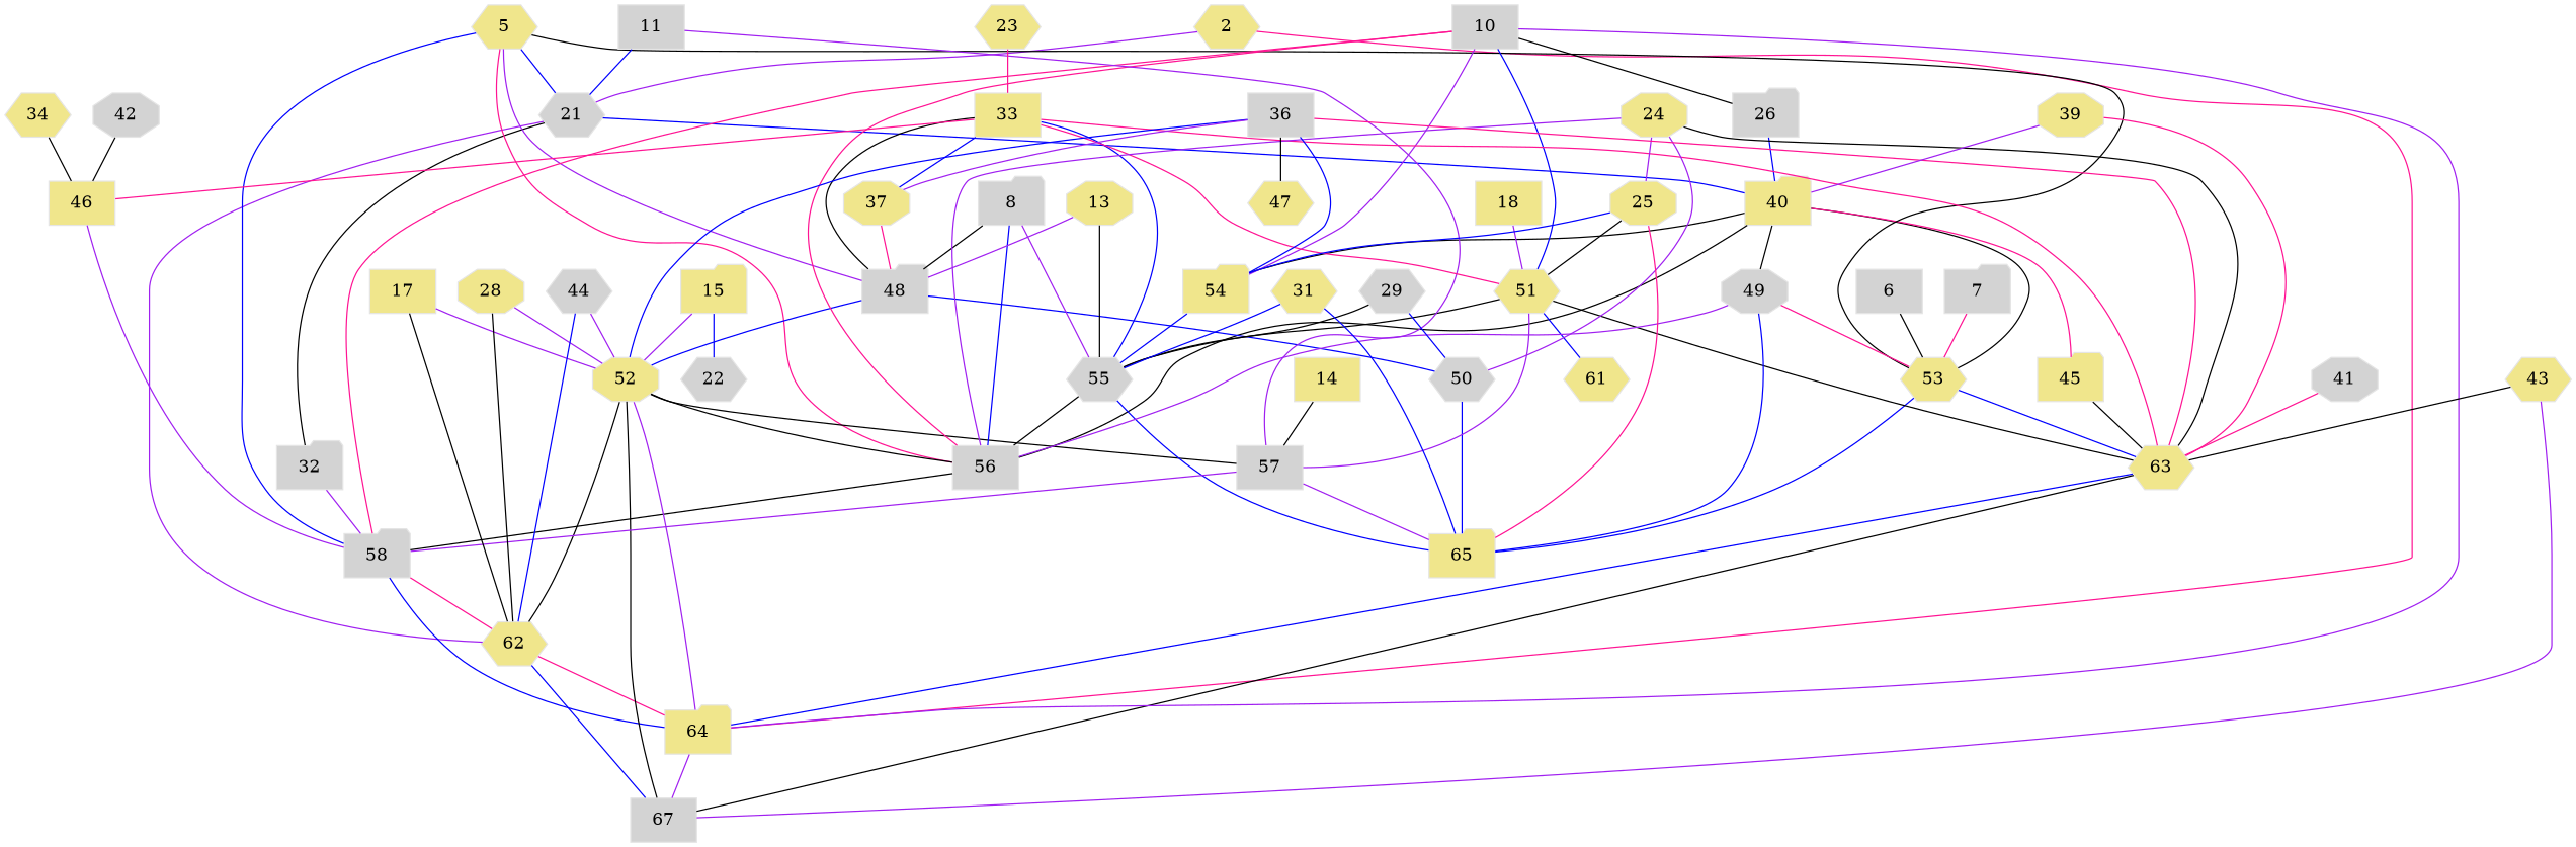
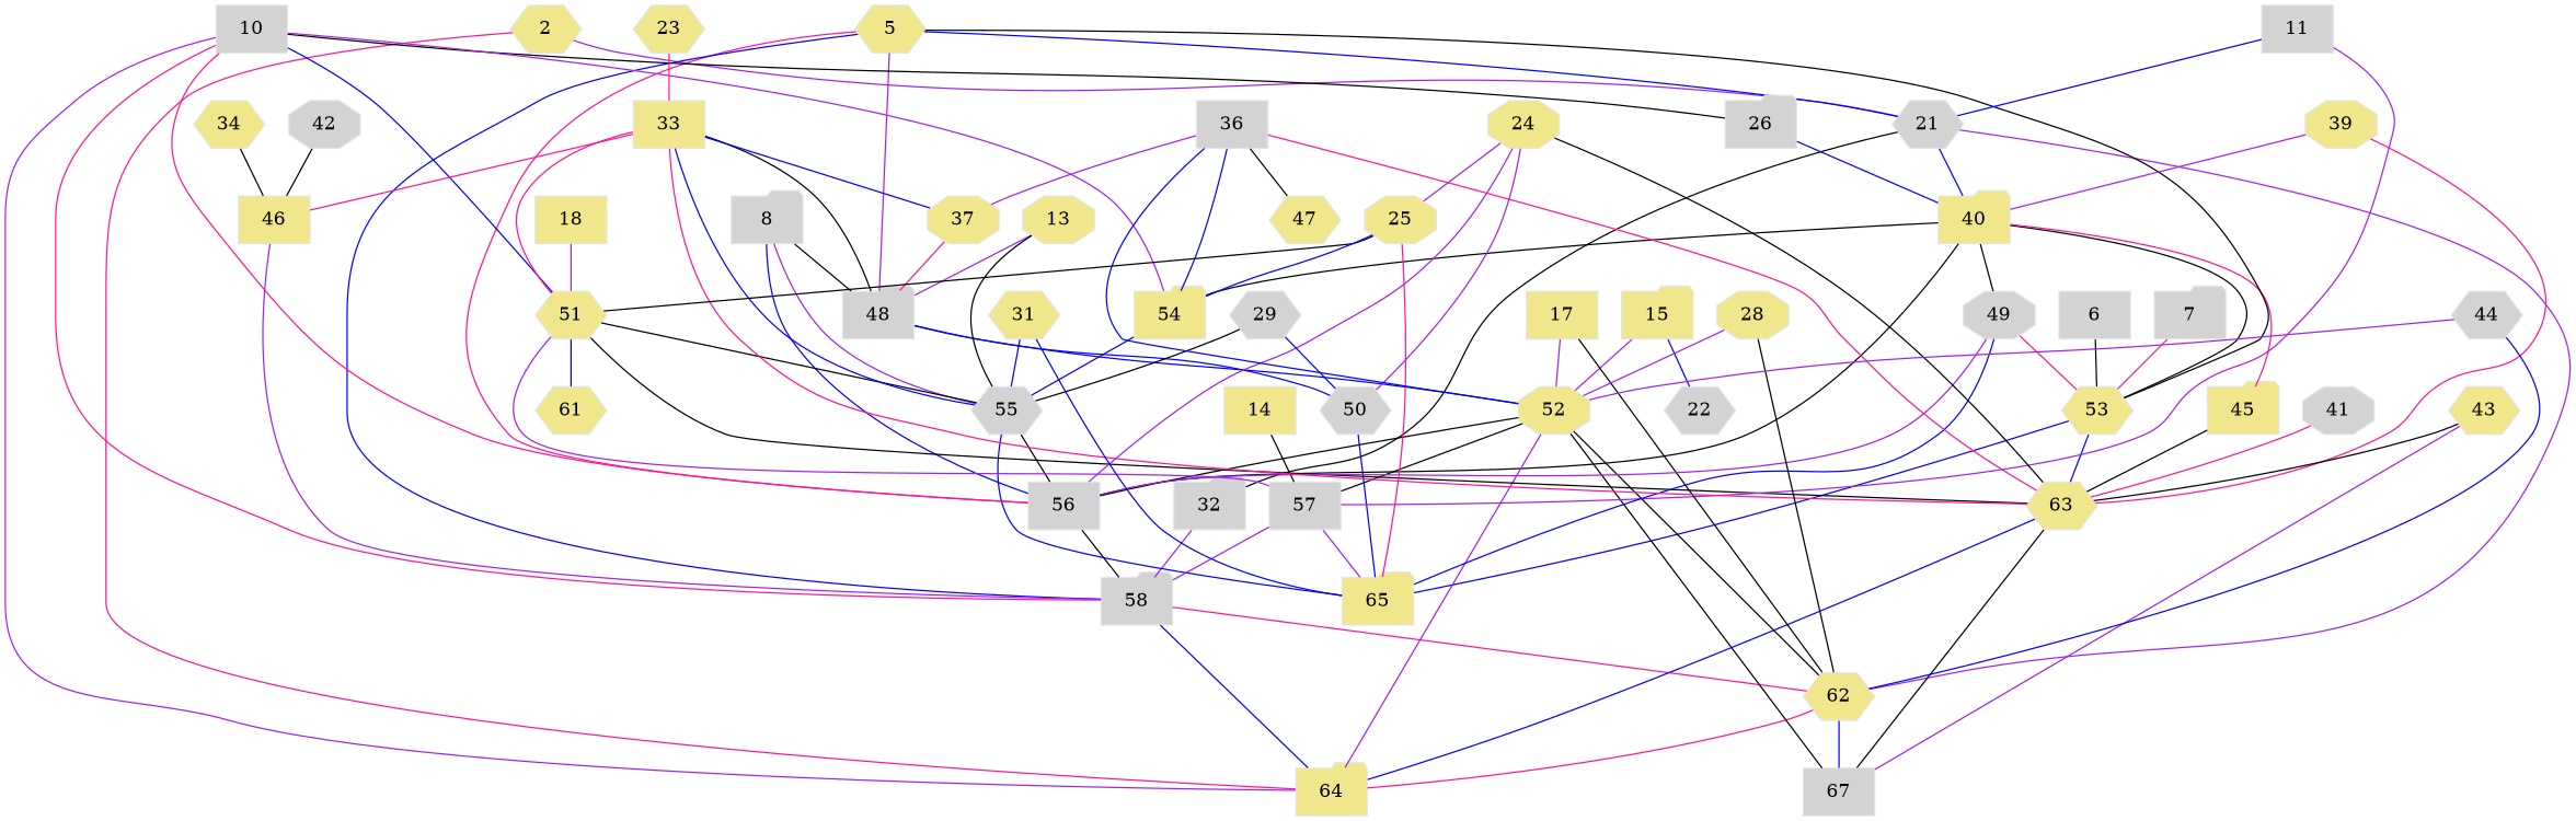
  graph {
    node [color=gray90 fillcolor=khaki shape=hexagon style=filled]
    edge [color=black weight=1.0]
    21 [fillcolor=lightgrey]
    2
    64 [shape=folder]
    62
    32 [fillcolor=lightgrey shape=folder]
    40 [shape=folder]
    67 [fillcolor=lightgrey shape=box]
    5
    48 [fillcolor=lightgrey shape=folder]
    53
    56 [fillcolor=lightgrey shape=box]
    58 [fillcolor=lightgrey shape=folder]
    52 [shape=octagon]
    50 [fillcolor=lightgrey]
    63
    65 [shape=folder]
    6 [fillcolor=lightgrey shape=box]
    7 [fillcolor=lightgrey shape=folder]
    8 [fillcolor=lightgrey shape=folder]
    55 [fillcolor=lightgrey]
    10 [fillcolor=lightgrey shape=box]
    26 [fillcolor=lightgrey shape=folder]
    51
    54 [shape=folder]
    57 [fillcolor=lightgrey shape=box]
    61
    11 [fillcolor=lightgrey shape=box]
    13 [shape=octagon]
    14 [shape=box]
    15 [shape=folder]
    22 [fillcolor=lightgrey]
    17 [shape=box]
    18 [shape=box]
    45 [shape=folder]
    49 [fillcolor=lightgrey shape=octagon]
    33 [shape=box]
    23
    37 [shape=octagon]
    46 [shape=box]
    24 [shape=octagon]
    25 [shape=octagon]
    28 [shape=octagon]
    29 [fillcolor=lightgrey]
    31
    34
    36 [fillcolor=lightgrey shape=box]
    47
    39 [shape=octagon]
    41 [fillcolor=lightgrey shape=octagon]
    42 [fillcolor=lightgrey shape=octagon]
    43
    44 [fillcolor=lightgrey]
    21 -- 62 [color=purple]
    21 -- 32
    21 -- 40 [color=blue]
    2 -- 21 [color=purple]
    2 -- 64 [color=deeppink]
-   64 -- 67 [color=purple]
    62 -- 64 [color=deeppink]
    62 -- 67 [color=blue]
    32 -- 58 [color=purple]
    40 -- 53
    40 -- 56
    40 -- 54
    40 -- 45 [color=deeppink]
    40 -- 49
    5 -- 21 [color=blue]
    5 -- 48 [color=purple]
    5 -- 53
    5 -- 56 [color=deeppink]
    5 -- 58 [color=blue]
    48 -- 52 [color=blue]
    48 -- 50 [color=blue]
    53 -- 63 [color=blue weight=2.0]
    53 -- 65 [color=blue]
    56 -- 58
    58 -- 64 [color=blue]
    58 -- 62 [color=deeppink]
    52 -- 64 [color=purple]
    52 -- 62
    52 -- 67 [weight=2.0]
    52 -- 56
    52 -- 57
    50 -- 65 [color=blue]
    63 -- 64 [color=blue]
    63 -- 67
    6 -- 53
    7 -- 53 [color=deeppink]
    8 -- 48
    8 -- 56 [color=blue]
    8 -- 55 [color=purple]
    55 -- 56 [weight=2.0]
    55 -- 65 [color=blue]
    10 -- 64 [color=purple]
    10 -- 56 [color=deeppink]
    10 -- 58 [color=deeppink]
    10 -- 26
    10 -- 51 [color=blue]
    10 -- 54 [color=purple]
    26 -- 40 [color=blue]
    51 -- 63
    51 -- 55
    51 -- 57 [color=purple]
    51 -- 61 [color=blue]
    54 -- 55 [color=blue]
    57 -- 58 [color=purple]
    57 -- 65 [color=purple]
    11 -- 21 [color=blue]
    11 -- 57 [color=purple]
    13 -- 48 [color=purple]
    13 -- 55
    14 -- 57
    15 -- 52 [color=purple]
    15 -- 22 [color=blue]
    17 -- 62
    17 -- 52 [color=purple]
    18 -- 51 [color=purple]
    45 -- 63
    49 -- 53 [color=deeppink]
    49 -- 56 [color=purple]
    49 -- 65 [color=blue]
    33 -- 48
    33 -- 63 [color=deeppink]
    33 -- 55 [color=blue]
    33 -- 51 [color=deeppink]
    33 -- 37 [color=blue]
    33 -- 46 [color=deeppink]
    23 -- 33 [color=deeppink]
    37 -- 48 [color=deeppink]
    46 -- 58 [color=purple]
    24 -- 56 [color=purple]
    24 -- 50 [color=purple]
    24 -- 63
    24 -- 25 [color=purple]
    25 -- 65 [color=deeppink]
    25 -- 51
    25 -- 54 [color=blue]
    28 -- 62
    28 -- 52 [color=purple]
    29 -- 50 [color=blue]
    29 -- 55
    31 -- 65 [color=blue]
    31 -- 55 [color=blue]
    34 -- 46
    36 -- 52 [color=blue]
    36 -- 63 [color=deeppink]
    36 -- 54 [color=blue]
    36 -- 37 [color=purple]
    36 -- 47
    39 -- 40 [color=purple]
    39 -- 63 [color=deeppink]
    41 -- 63 [color=deeppink]
    42 -- 46
    43 -- 67 [color=purple]
    43 -- 63
    44 -- 62 [color=blue]
    44 -- 52 [color=purple]
  }
